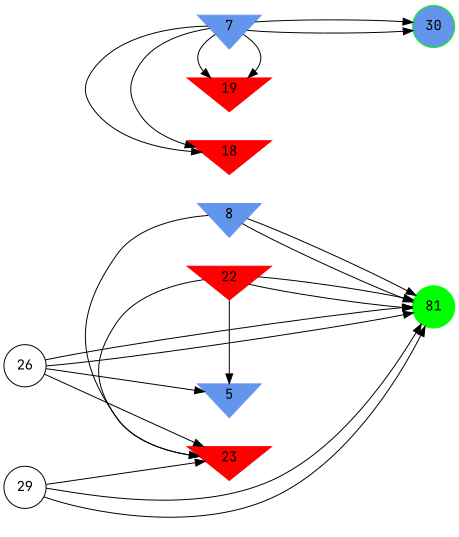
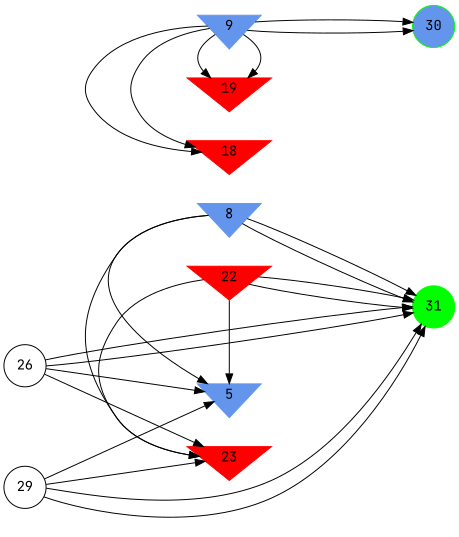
  digraph {
    fontname="JetBrains Mono"
    rankdir=LR
    ranksep=2.0
    node [color=red fontname="JetBrains Mono" shape=invtriangle style=filled]
    edge [fontname="JetBrains Mono"]
    5 [color=cornflowerblue]
    8 [color=cornflowerblue]
-   9 [color=cornflowerblue label=7]
+   9 [color=cornflowerblue]
    18
    19
    22
    23
    26 [color=black shape=circle style=""]
    29 [color=black shape=circle style=""]
    30 [color=green fillcolor=cornflowerblue shape=circle]
-   31 [color=green shape=circle label=81]
+   31 [color=green shape=circle]
    subgraph sub_1 {
      rank=same
      5
      8
      9
      18
      19
      22
      23
    }
    subgraph sub_2 {
      rank=same
      26
      29
    }
    subgraph sub_3 {
      rank=same
      30
      31
    }
+   8 -> 5
    8 -> 23
    8 -> 31
    8 -> 31
    9 -> 18
    9 -> 18
    9 -> 19
    9 -> 19
    9 -> 30
    9 -> 30
    22 -> 5
    22 -> 23
    22 -> 31
    22 -> 31
    26 -> 5
    26 -> 23
    26 -> 31
    26 -> 31
+   29 -> 5
    29 -> 23
    29 -> 31
    29 -> 31
  }
